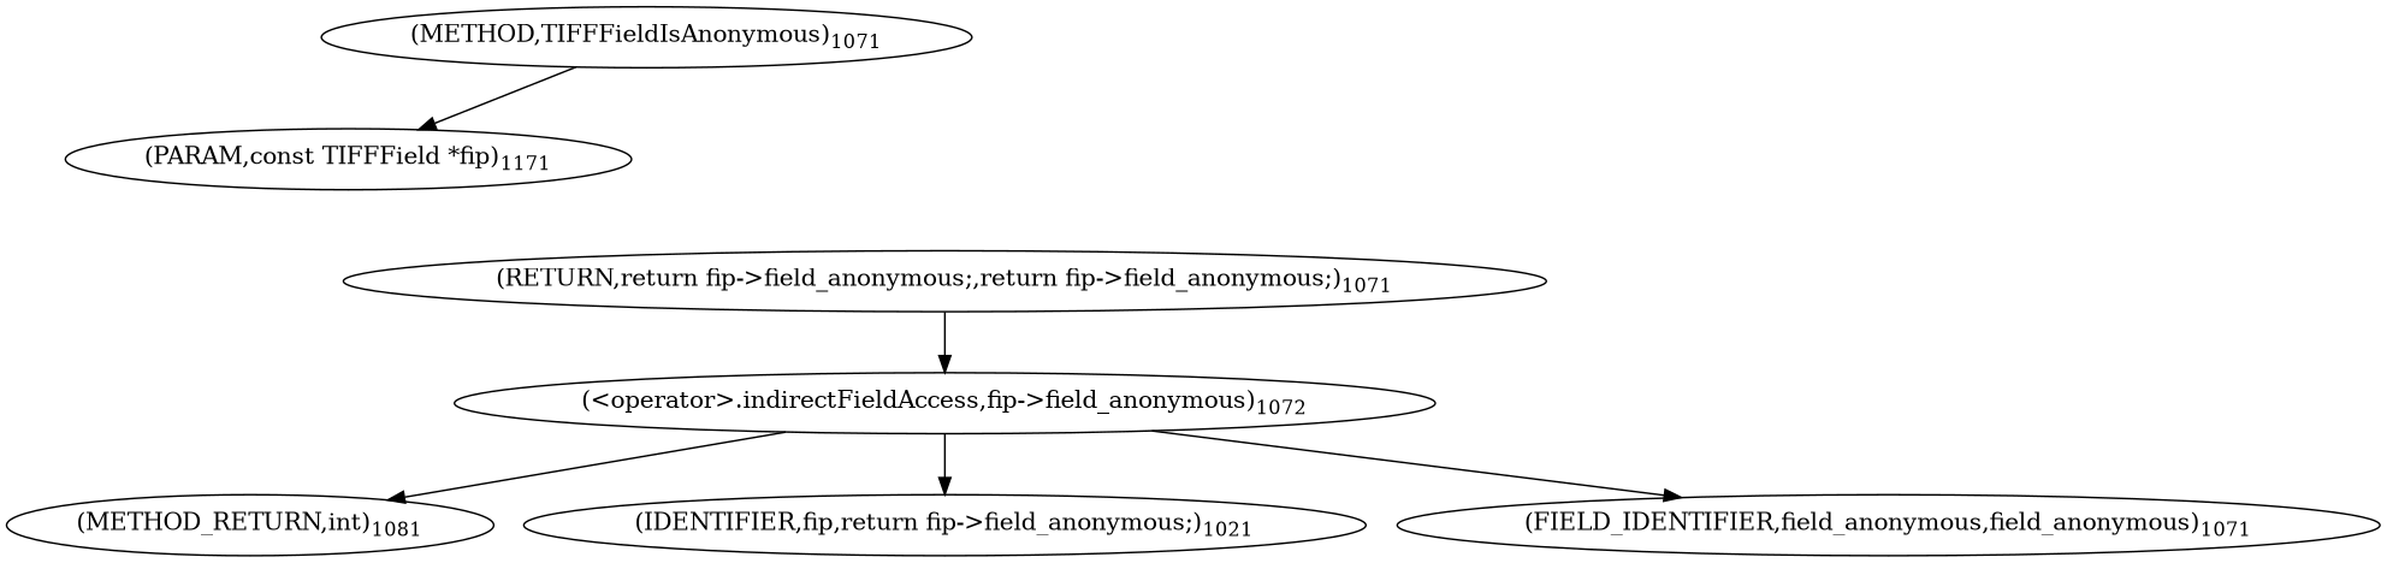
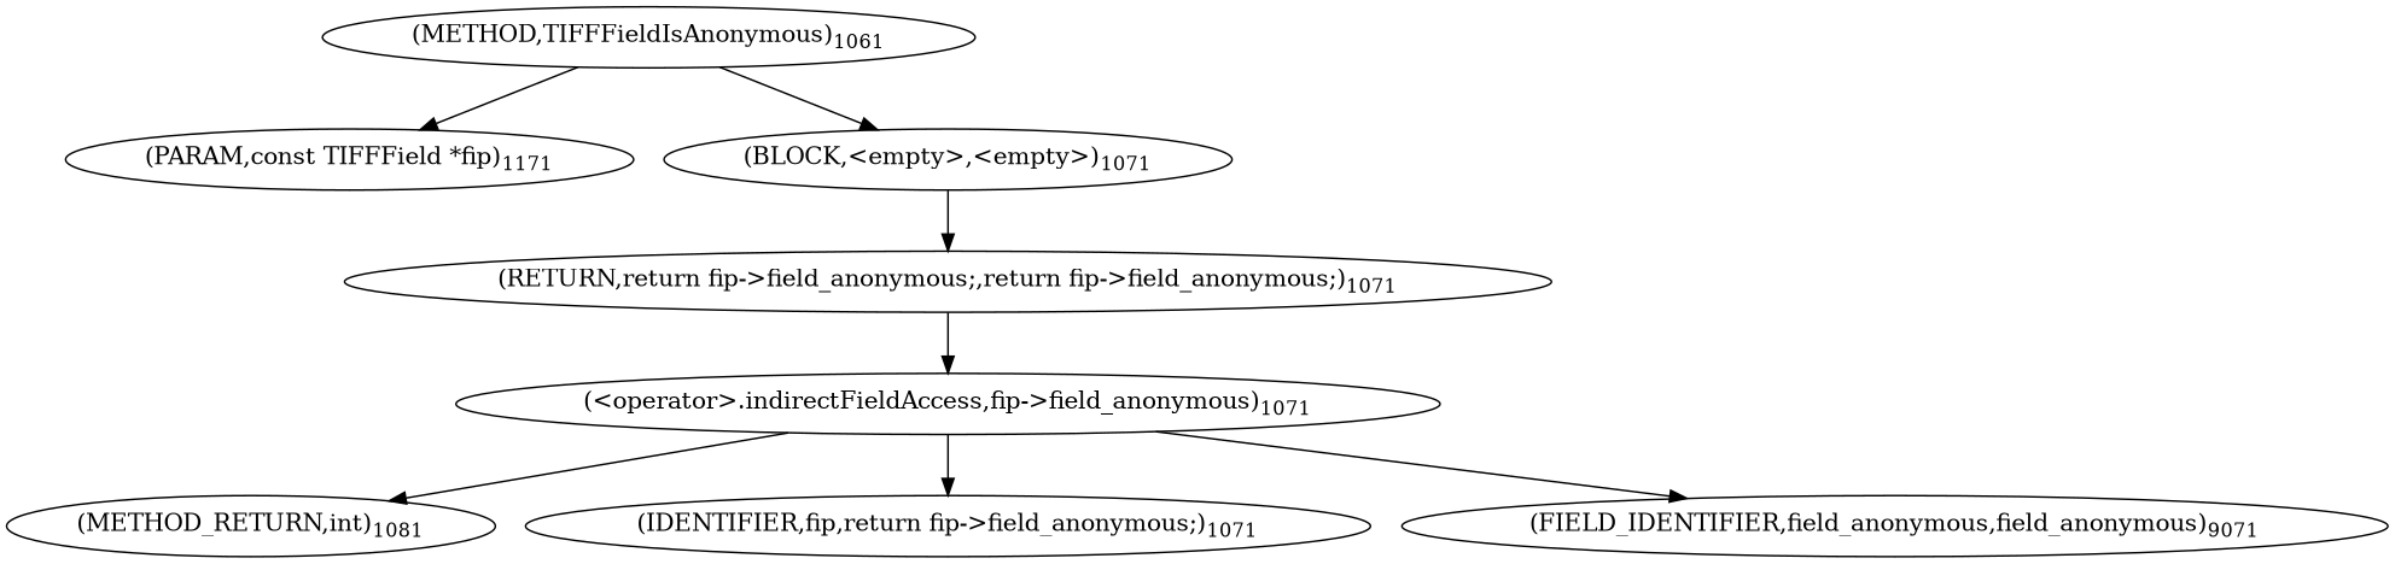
  digraph {
-   n1 [label=<(METHOD,TIFFFieldIsAnonymous)<SUB>1071</SUB>>]
+   n1 [label=<(METHOD,TIFFFieldIsAnonymous)<SUB>1061</SUB>>]
    n2 [label=<(PARAM,const TIFFField *fip)<SUB>1171</SUB>>]
+   n3 [label=<(BLOCK,&lt;empty&gt;,&lt;empty&gt;)<SUB>1071</SUB>>]
    n4 [label=<(RETURN,return fip-&gt;field_anonymous;,return fip-&gt;field_anonymous;)<SUB>1071</SUB>>]
    n5 [label=<(METHOD_RETURN,int)<SUB>1081</SUB>>]
-   n6 [label=<(&lt;operator&gt;.indirectFieldAccess,fip-&gt;field_anonymous)<SUB>1072</SUB>>]
-   n7 [label=<(IDENTIFIER,fip,return fip-&gt;field_anonymous;)<SUB>1021</SUB>>]
-   n8 [label=<(FIELD_IDENTIFIER,field_anonymous,field_anonymous)<SUB>1071</SUB>>]
+   n6 [label=<(&lt;operator&gt;.indirectFieldAccess,fip-&gt;field_anonymous)<SUB>1071</SUB>>]
+   n7 [label=<(IDENTIFIER,fip,return fip-&gt;field_anonymous;)<SUB>1071</SUB>>]
+   n8 [label=<(FIELD_IDENTIFIER,field_anonymous,field_anonymous)<SUB>9071</SUB>>]
    n1 -> n2
+   n1 -> n3
+   n3 -> n4
    n4 -> n6
    n6 -> n5
    n6 -> n7
    n6 -> n8
  }
